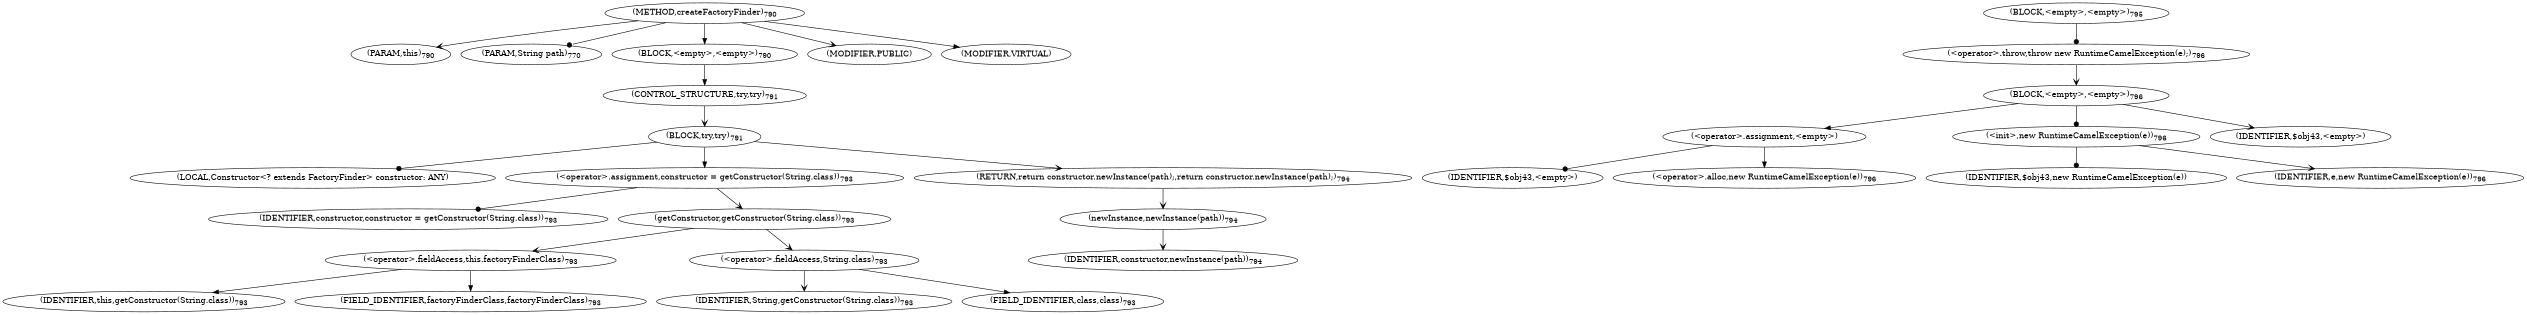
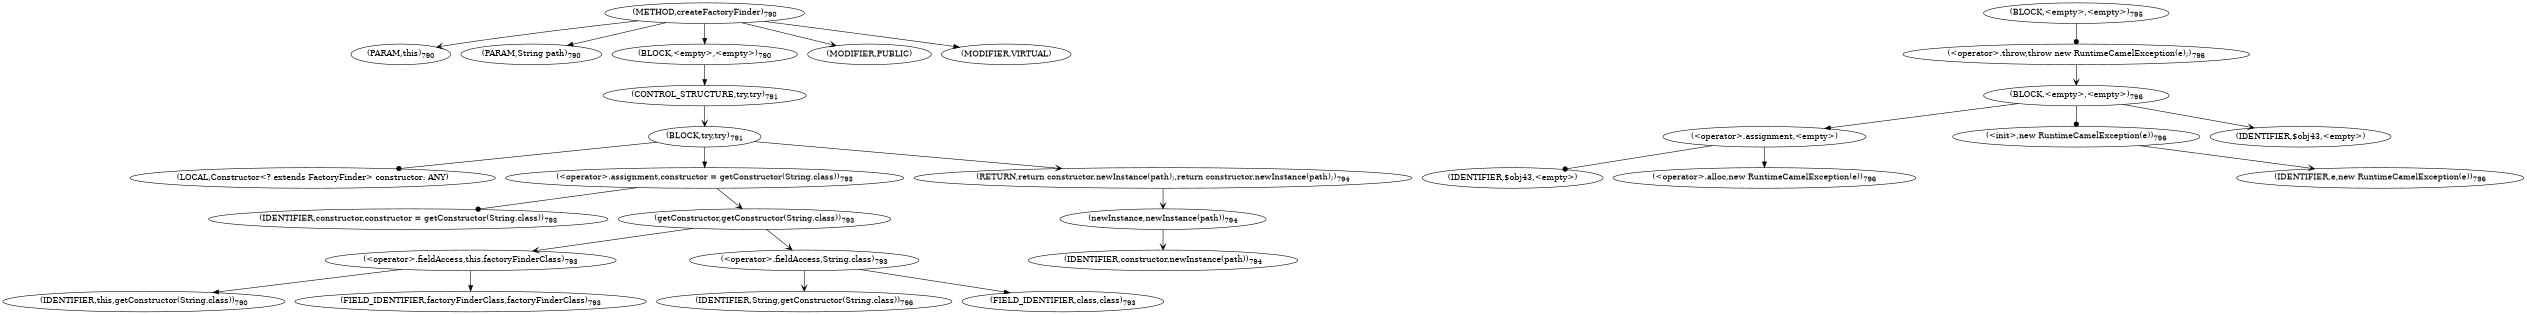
  digraph {
    edge [arrowhead=vee]
    n1 [label=<(METHOD,createFactoryFinder)<SUB>790</SUB>>]
    n2 [label=<(PARAM,this)<SUB>790</SUB>>]
-   n3 [label=<(PARAM,String path)<SUB>770</SUB>>]
+   n3 [label=<(PARAM,String path)<SUB>790</SUB>>]
    n4 [label=<(BLOCK,&lt;empty&gt;,&lt;empty&gt;)<SUB>790</SUB>>]
    n5 [label=<(MODIFIER,PUBLIC)>]
    n6 [label=<(MODIFIER,VIRTUAL)>]
    n7 [label=<(CONTROL_STRUCTURE,try,try)<SUB>791</SUB>>]
    n8 [label=<(BLOCK,try,try)<SUB>791</SUB>>]
    n9 [label=<(LOCAL,Constructor&lt;? extends FactoryFinder&gt; constructor: ANY)>]
    n10 [label=<(&lt;operator&gt;.assignment,constructor = getConstructor(String.class))<SUB>793</SUB>>]
    n11 [label=<(RETURN,return constructor.newInstance(path);,return constructor.newInstance(path);)<SUB>794</SUB>>]
    n12 [label=<(IDENTIFIER,constructor,constructor = getConstructor(String.class))<SUB>793</SUB>>]
    n13 [label=<(getConstructor,getConstructor(String.class))<SUB>793</SUB>>]
    n14 [label=<(newInstance,newInstance(path))<SUB>794</SUB>>]
    n15 [label=<(&lt;operator&gt;.fieldAccess,this.factoryFinderClass)<SUB>793</SUB>>]
    n16 [label=<(&lt;operator&gt;.fieldAccess,String.class)<SUB>793</SUB>>]
-   n17 [label=<(IDENTIFIER,this,getConstructor(String.class))<SUB>793</SUB>>]
+   n17 [label=<(IDENTIFIER,this,getConstructor(String.class))<SUB>790</SUB>>]
    n18 [label=<(FIELD_IDENTIFIER,factoryFinderClass,factoryFinderClass)<SUB>793</SUB>>]
-   n19 [label=<(IDENTIFIER,String,getConstructor(String.class))<SUB>793</SUB>>]
+   n19 [label=<(IDENTIFIER,String,getConstructor(String.class))<SUB>796</SUB>>]
    n20 [label=<(FIELD_IDENTIFIER,class,class)<SUB>793</SUB>>]
    n21 [label=<(IDENTIFIER,constructor,newInstance(path))<SUB>794</SUB>>]
    n22 [label=<(BLOCK,&lt;empty&gt;,&lt;empty&gt;)<SUB>795</SUB>>]
    n23 [label=<(&lt;operator&gt;.throw,throw new RuntimeCamelException(e);)<SUB>796</SUB>>]
    n24 [label=<(BLOCK,&lt;empty&gt;,&lt;empty&gt;)<SUB>796</SUB>>]
    n25 [label=<(&lt;operator&gt;.assignment,&lt;empty&gt;)>]
    n26 [label=<(&lt;init&gt;,new RuntimeCamelException(e))<SUB>796</SUB>>]
    n27 [label=<(IDENTIFIER,$obj43,&lt;empty&gt;)>]
    n28 [label=<(IDENTIFIER,$obj43,&lt;empty&gt;)>]
    n29 [label=<(&lt;operator&gt;.alloc,new RuntimeCamelException(e))<SUB>796</SUB>>]
-   n30 [label=<(IDENTIFIER,$obj43,new RuntimeCamelException(e))>]
    n31 [label=<(IDENTIFIER,e,new RuntimeCamelException(e))<SUB>796</SUB>>]
    n1 -> n2
-   n1 -> n3 [arrowhead=dot]
+   n1 -> n3 [arrowhead=normal]
    n1 -> n4 [arrowhead=normal]
    n1 -> n5
    n1 -> n6 [arrowhead=normal]
    n4 -> n7 [arrowhead=normal]
    n7 -> n8
    n8 -> n9 [arrowhead=dot]
    n8 -> n10 [arrowhead=normal]
    n8 -> n11
    n10 -> n12 [arrowhead=dot]
    n10 -> n13
    n11 -> n14
    n13 -> n15
    n13 -> n16
    n14 -> n21
    n15 -> n17 [arrowhead=normal]
    n15 -> n18 [arrowhead=normal]
    n16 -> n19
    n16 -> n20 [arrowhead=normal]
    n22 -> n23 [arrowhead=dot]
    n23 -> n24
    n24 -> n25 [arrowhead=normal]
    n24 -> n26 [arrowhead=dot]
    n24 -> n27
    n25 -> n28 [arrowhead=dot]
    n25 -> n29 [arrowhead=normal]
-   n26 -> n30 [arrowhead=dot]
    n26 -> n31
  }
